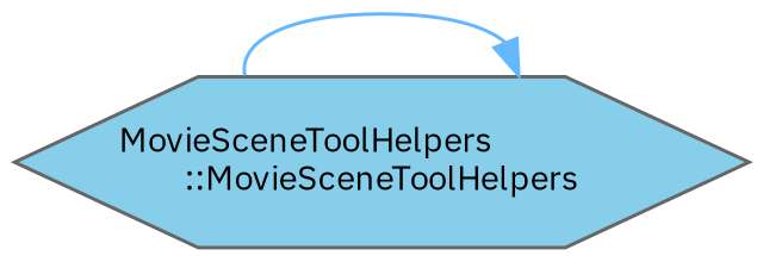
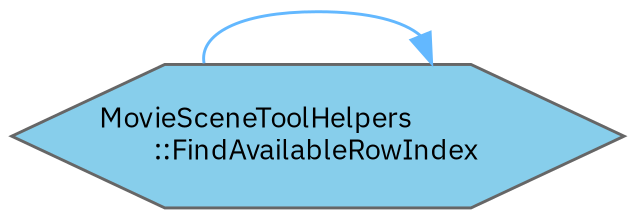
  digraph {
    rankdir=LR
    fontname="IBM Plex Sans"
-   n1 [color=gray40 fillcolor=skyblue fontcolor=black fontname="IBM Plex Sans" fontsize=10 height=0.2 label="MovieSceneToolHelpers\l::MovieSceneToolHelpers" shape=hexagon style=filled width=0.4]
+   n1 [color=gray40 fillcolor=skyblue fontcolor=black fontname="IBM Plex Sans" fontsize=10 height=0.2 label="MovieSceneToolHelpers\l::FindAvailableRowIndex" shape=hexagon style=filled width=0.4]
    n1 -> n1 [color=steelblue1 fontname="IBM Plex Sans" fontsize=10 labelfontname=Helvetica labelfontsize=10 style=solid]
  }
